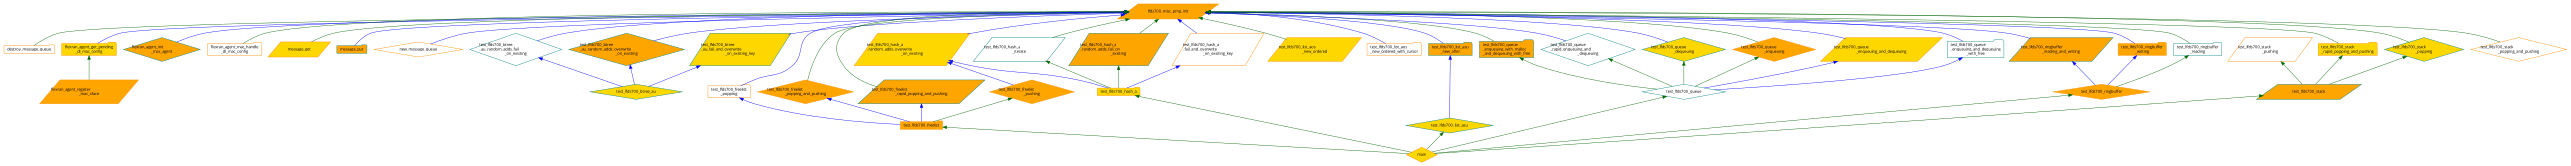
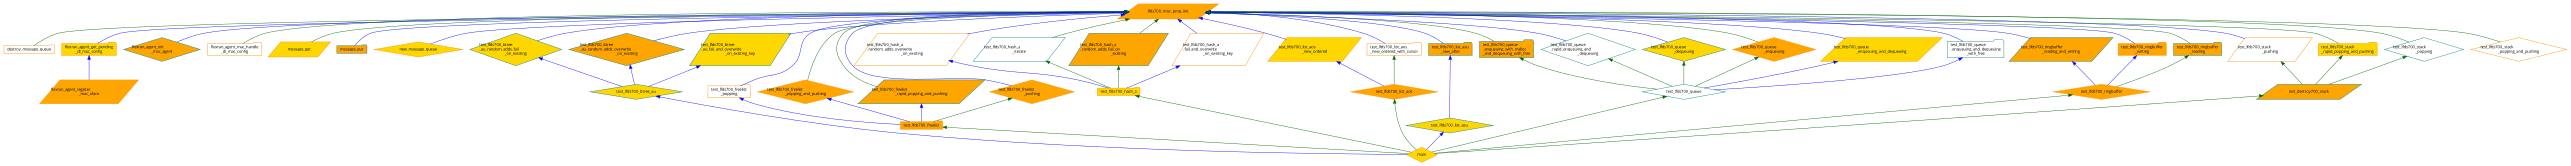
  digraph {
    fontname="Open Sans"
    rankdir=TB
    node [color=darkorange fillcolor=orange fontname="Open Sans" fontsize=10 shape=diamond style=filled]
    edge [color=blue dir=back fontname="Open Sans" fontsize=10 labelfontname=Helvetica labelfontsize=10 style=solid]
    n1 [fontcolor=black height=0.2 label=lfds700_misc_prng_init shape=parallelogram width=0.4]
    n2 [fillcolor=white height=0.2 label=destroy_message_queue shape=folder width=0.4]
    n3 [fillcolor=gold height=0.2 label="flexran_agent_get_pending\l_dl_mac_config" shape=folder width=0.4]
    n4 [color=teal height=0.2 label="flexran_agent_init\l_mac_agent" width=0.4]
    n5 [fillcolor=white height=0.2 label="flexran_agent_mac_handle\l_dl_mac_config" shape=folder width=0.4]
    n6 [fillcolor=gold height=0.2 label=message_get shape=parallelogram width=0.4]
    n7 [color=teal height=0.2 label=message_put shape=folder width=0.4]
-   n8 [fillcolor=white height=0.2 label=new_message_queue width=0.4]
+   n8 [fillcolor=gold height=0.2 label=new_message_queue width=0.4]
    n9 [color=teal fillcolor=gold height=0.2 label="test_lfds700_btree\l_au_fail_and_overwrite\l_on_existing_key" shape=parallelogram width=0.4]
-   n10 [color=teal fillcolor=white height=0.2 label="test_lfds700_btree\l_au_random_adds_fail\l_on_existing" width=0.4]
+   n10 [color=teal fillcolor=gold height=0.2 label="test_lfds700_btree\l_au_random_adds_fail\l_on_existing" width=0.4]
    n11 [color=teal height=0.2 label="test_lfds700_btree\l_au_random_adds_overwrite\l_on_existing" width=0.4]
    n12 [fillcolor=white height=0.2 label="test_lfds700_freelist\l_popping" shape=folder width=0.4]
    n13 [height=0.2 label="test_lfds700_freelist\l_popping_and_pushing" width=0.4]
    n14 [height=0.2 label="test_lfds700_freelist\l_pushing" width=0.4]
    n15 [color=teal height=0.2 label="test_lfds700_freelist\l_rapid_popping_and_pushing" shape=parallelogram width=0.4]
    n16 [fillcolor=white height=0.2 label="test_lfds700_hash_a\l_fail_and_overwrite\l_on_existing_key" shape=parallelogram width=0.4]
    n17 [color=teal fillcolor=white height=0.2 label="test_lfds700_hash_a\l_iterate" shape=parallelogram width=0.4]
    n18 [color=teal height=0.2 label="test_lfds700_hash_a\l_random_adds_fail_on\l_existing" shape=parallelogram width=0.4]
-   n19 [fillcolor=gold height=0.2 label="test_lfds700_hash_a\l_random_adds_overwrite\l_on_existing" shape=parallelogram width=0.4]
+   n19 [fillcolor=white height=0.2 label="test_lfds700_hash_a\l_random_adds_overwrite\l_on_existing" shape=parallelogram width=0.4]
    n20 [fillcolor=gold height=0.2 label="test_lfds700_list_aos\l_new_ordered" shape=parallelogram width=0.4]
    n21 [fillcolor=white height=0.2 label="test_lfds700_list_aos\l_new_ordered_with_cursor" shape=folder width=0.4]
    n22 [color=teal height=0.2 label="test_lfds700_list_asu\l_new_after" shape=folder width=0.4]
    n23 [color=teal fillcolor=gold height=0.2 label="test_lfds700_queue\l_dequeuing" width=0.4]
    n24 [height=0.2 label="test_lfds700_queue\l_enqueuing" width=0.4]
    n25 [fillcolor=gold height=0.2 label="test_lfds700_queue\l_enqueuing_and_dequeuing" shape=parallelogram width=0.4]
    n26 [color=teal fillcolor=white height=0.2 label="test_lfds700_queue\l_enqueuing_and_dequeuing\l_with_free" shape=folder width=0.4]
    n27 [color=teal height=0.2 label="test_lfds700_queue\l_enqueuing_with_malloc\l_and_dequeuing_with_free" shape=folder width=0.4]
    n28 [color=teal fillcolor=white height=0.2 label="test_lfds700_queue\l_rapid_enqueuing_and\l_dequeuing" width=0.4]
-   n29 [color=teal fillcolor=white height=0.2 label="test_lfds700_ringbuffer\l_reading" shape=folder width=0.4]
+   n29 [color=teal height=0.2 label="test_lfds700_ringbuffer\l_reading" shape=folder width=0.4]
    n30 [color=teal height=0.2 label="test_lfds700_ringbuffer\l_reading_and_writing" shape=parallelogram width=0.4]
    n31 [height=0.2 label="test_lfds700_ringbuffer\l_writing" shape=folder width=0.4]
-   n32 [color=teal fillcolor=gold height=0.2 label="test_lfds700_stack\l_popping" width=0.4]
+   n32 [color=teal fillcolor=white height=0.2 label="test_lfds700_stack\l_popping" width=0.4]
    n33 [fillcolor=white height=0.2 label="test_lfds700_stack\l_popping_and_pushing" width=0.4]
    n34 [fillcolor=white height=0.2 label="test_lfds700_stack\l_pushing" shape=parallelogram width=0.4]
    n35 [fillcolor=gold height=0.2 label="test_lfds700_stack\l_rapid_popping_and_pushing" shape=folder width=0.4]
    n36 [height=0.2 label="flexran_agent_register\l_mac_xface" shape=parallelogram width=0.4]
    n37 [color=teal fillcolor=gold height=0.2 label=test_lfds700_btree_au width=0.4]
    n38 [height=0.2 label=test_lfds700_freelist shape=folder width=0.4]
    n39 [fillcolor=gold height=0.2 label=test_lfds700_hash_a shape=folder width=0.4]
+   n40 [height=0.2 label=test_lfds700_list_aos width=0.4]
    n41 [color=teal fillcolor=gold height=0.2 label=test_lfds700_list_asu width=0.4]
    n42 [color=teal fillcolor=white height=0.2 label=test_lfds700_queue width=0.4]
    n43 [height=0.2 label=test_lfds700_ringbuffer width=0.4]
-   n44 [color=teal height=0.2 label=test_lfds700_stack shape=parallelogram width=0.4]
+   n44 [color=teal height=0.2 label=test_destroy700_stack shape=parallelogram width=0.4]
    n45 [fillcolor=gold height=0.2 label=main width=0.4]
    n1 -> n2 [color=darkgreen]
    n1 -> n3
    n1 -> n4
    n1 -> n5 [color=darkgreen]
    n1 -> n6 [color=darkgreen]
    n1 -> n7
    n1 -> n8
    n1 -> n9
    n1 -> n10
    n1 -> n11
    n1 -> n12
    n1 -> n13 [color=darkgreen]
-   n19 -> n14
+   n1 -> n14
    n1 -> n15 [color=darkgreen]
    n1 -> n16
    n1 -> n17 [color=darkgreen]
    n1 -> n18 [color=darkgreen]
    n1 -> n19
-   n1 -> n20 [color=darkgreen]
+   n1 -> n20
    n1 -> n21
    n1 -> n22
    n1 -> n23
    n1 -> n24 [color=darkgreen]
    n1 -> n25
    n1 -> n26
    n1 -> n27 [color=darkgreen]
    n1 -> n28
    n1 -> n29 [color=darkgreen]
    n1 -> n30
    n1 -> n31
    n1 -> n32 [color=darkgreen]
    n1 -> n33 [color=darkgreen]
+   n1 -> n34
    n1 -> n35 [color=darkgreen]
-   n3 -> n36 [color=darkgreen]
+   n3 -> n36
    n9 -> n37
    n10 -> n37
    n11 -> n37
    n12 -> n38
    n13 -> n38
    n14 -> n38 [color=darkgreen]
    n15 -> n38
    n16 -> n39
    n17 -> n39 [color=darkgreen]
    n18 -> n39 [color=darkgreen]
    n19 -> n39
+   n20 -> n40
+   n21 -> n40 [color=darkgreen]
    n22 -> n41
    n23 -> n42 [color=darkgreen]
    n24 -> n42 [color=darkgreen]
    n25 -> n42
    n26 -> n42
    n27 -> n42 [color=darkgreen]
    n28 -> n42 [color=darkgreen]
    n29 -> n43 [color=darkgreen]
    n30 -> n43
    n31 -> n43
    n32 -> n44 [color=darkgreen]
    n34 -> n44 [color=darkgreen]
    n35 -> n44 [color=darkgreen]
+   n37 -> n45
    n38 -> n45 [color=darkgreen]
    n39 -> n45 [color=darkgreen]
-   n41 -> n45 [color=darkgreen]
+   n40 -> n45 [color=darkgreen]
+   n41 -> n45
    n42 -> n45 [color=darkgreen]
    n43 -> n45 [color=darkgreen]
    n44 -> n45 [color=darkgreen]
  }
